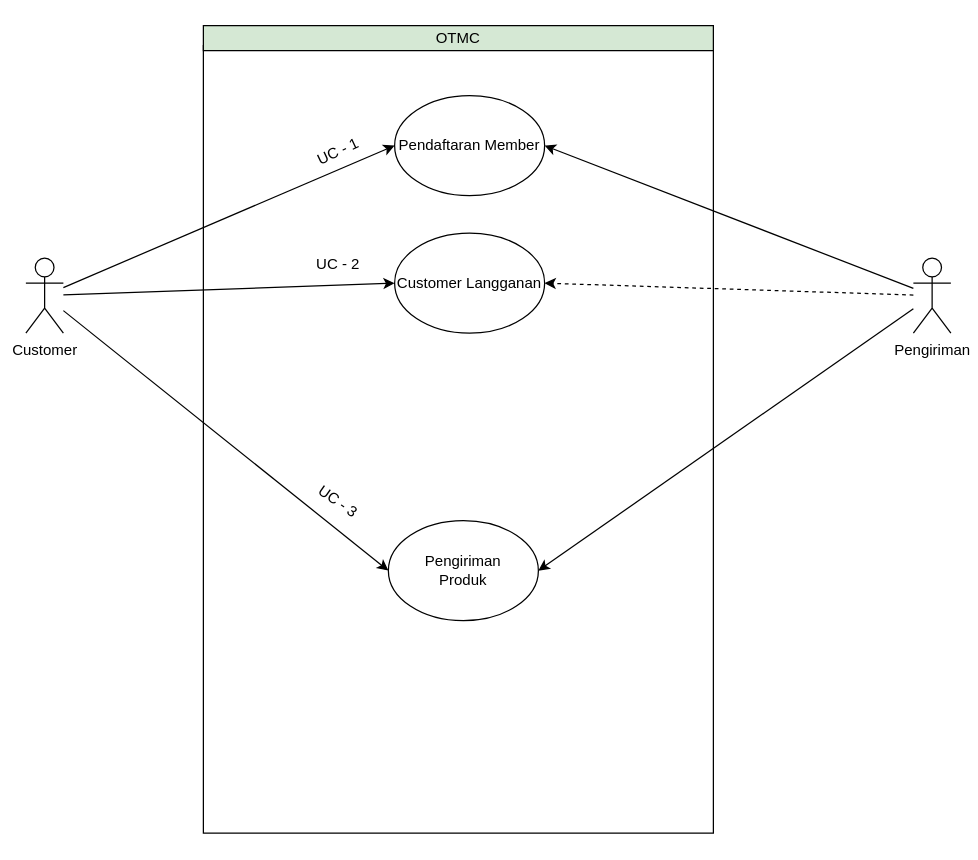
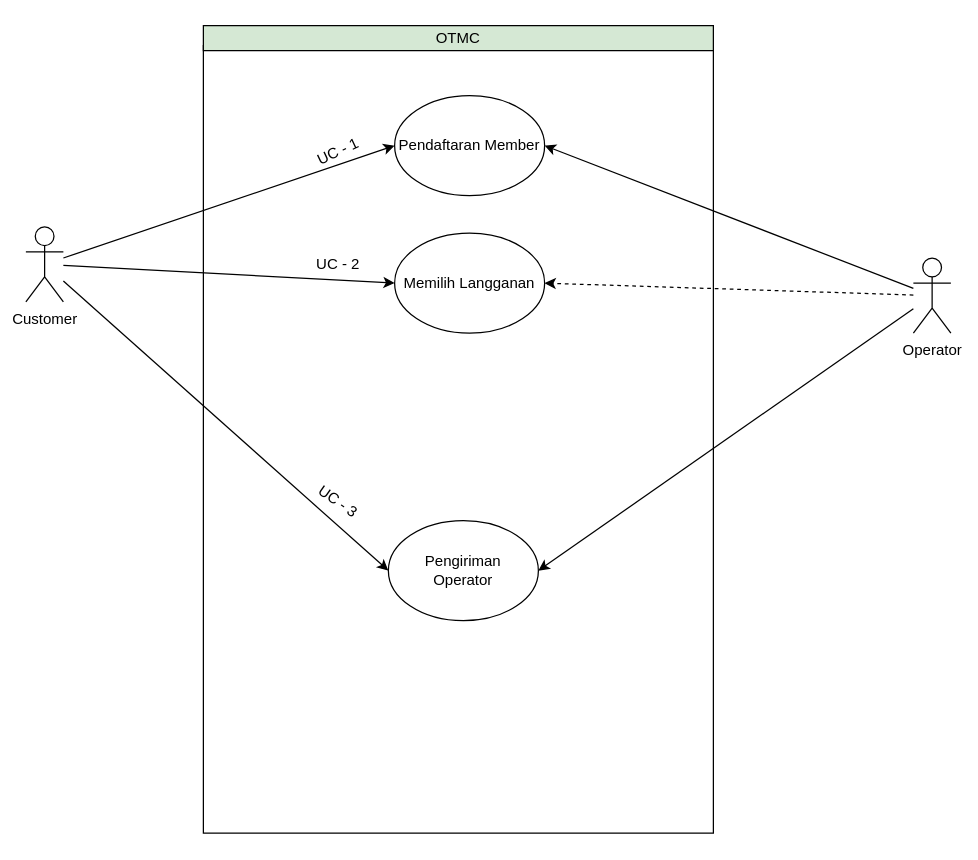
  <mxCell id="0" />
  <mxCell id="1" parent="0" />
  <mxCell id="2" value="" style="rounded=0;whiteSpace=wrap;html=1;" parent="1" vertex="1"><mxGeometry x="162" y="36" width="408" height="630" as="geometry" /></mxCell>
  <mxCell id="3" style="rounded=0;orthogonalLoop=1;jettySize=auto;html=1;entryX=0;entryY=0.5;entryDx=0;entryDy=0;" parent="1" source="6" target="11" edge="1"><mxGeometry relative="1" as="geometry" /></mxCell>
  <mxCell id="4" style="rounded=0;orthogonalLoop=1;jettySize=auto;html=1;entryX=0;entryY=0.5;entryDx=0;entryDy=0;" parent="1" source="6" target="12" edge="1"><mxGeometry relative="1" as="geometry" /></mxCell>
  <mxCell id="5" style="rounded=0;orthogonalLoop=1;jettySize=auto;html=1;entryX=0;entryY=0.5;entryDx=0;entryDy=0;endArrow=classic;endFill=1;" parent="1" source="6" target="13" edge="1"><mxGeometry relative="1" as="geometry" /></mxCell>
- <mxCell id="6" value="Customer" style="shape=umlActor;verticalLabelPosition=bottom;verticalAlign=top;html=1;outlineConnect=0;" parent="1" vertex="1"><mxGeometry x="20" y="206" width="30" height="60" as="geometry" /></mxCell>
+ <mxCell id="6" value="Customer" style="shape=umlActor;verticalLabelPosition=bottom;verticalAlign=top;html=1;outlineConnect=0;" parent="1" vertex="1"><mxGeometry x="20" y="181" width="30" height="60" as="geometry" /></mxCell>
  <mxCell id="7" style="rounded=0;orthogonalLoop=1;jettySize=auto;html=1;entryX=1;entryY=0.5;entryDx=0;entryDy=0;" parent="1" source="10" target="13" edge="1"><mxGeometry relative="1" as="geometry" /></mxCell>
  <mxCell id="8" style="edgeStyle=none;rounded=0;orthogonalLoop=1;jettySize=auto;html=1;entryX=1;entryY=0.5;entryDx=0;entryDy=0;endArrow=classic;endFill=1;dashed=1;" parent="1" source="10" target="12" edge="1"><mxGeometry relative="1" as="geometry" /></mxCell>
  <mxCell id="9" style="edgeStyle=none;rounded=0;orthogonalLoop=1;jettySize=auto;html=1;entryX=1;entryY=0.5;entryDx=0;entryDy=0;endArrow=classic;endFill=1;" parent="1" source="10" target="11" edge="1"><mxGeometry relative="1" as="geometry" /></mxCell>
- <mxCell id="10" value="Pengiriman" style="shape=umlActor;verticalLabelPosition=bottom;verticalAlign=top;html=1;outlineConnect=0;" parent="1" vertex="1"><mxGeometry x="730" y="206" width="30" height="60" as="geometry" /></mxCell>
+ <mxCell id="10" value="Operator" style="shape=umlActor;verticalLabelPosition=bottom;verticalAlign=top;html=1;outlineConnect=0;" parent="1" vertex="1"><mxGeometry x="730" y="206" width="30" height="60" as="geometry" /></mxCell>
  <mxCell id="11" value="&lt;div&gt;Pendaftaran Member&lt;/div&gt;" style="ellipse;whiteSpace=wrap;html=1;" parent="1" vertex="1"><mxGeometry x="315" y="76" width="120" height="80" as="geometry" /></mxCell>
- <mxCell id="12" value="&lt;div&gt;Customer Langganan&lt;/div&gt;" style="ellipse;whiteSpace=wrap;html=1;" parent="1" vertex="1"><mxGeometry x="315" y="186" width="120" height="80" as="geometry" /></mxCell>
- <mxCell id="13" value="Pengiriman&lt;div&gt;Produk&lt;/div&gt;" style="ellipse;whiteSpace=wrap;html=1;" parent="1" vertex="1"><mxGeometry x="310" y="416" width="120" height="80" as="geometry" /></mxCell>
+ <mxCell id="12" value="&lt;div&gt;Memilih Langganan&lt;/div&gt;" style="ellipse;whiteSpace=wrap;html=1;" parent="1" vertex="1"><mxGeometry x="315" y="186" width="120" height="80" as="geometry" /></mxCell>
+ <mxCell id="13" value="Pengiriman&lt;div&gt;Operator&lt;/div&gt;" style="ellipse;whiteSpace=wrap;html=1;" parent="1" vertex="1"><mxGeometry x="310" y="416" width="120" height="80" as="geometry" /></mxCell>
  <mxCell id="14" value="OTMC" style="rounded=0;whiteSpace=wrap;html=1;fillColor=#d5e8d4;" parent="1" vertex="1"><mxGeometry x="162" y="20" width="408" height="20" as="geometry" /></mxCell>
  <mxCell id="15" value="UC - 1" style="text;html=1;strokeColor=none;fillColor=none;align=center;verticalAlign=middle;whiteSpace=wrap;rounded=0;rotation=-25;" vertex="1" parent="1"><mxGeometry x="240" y="106" width="60" height="30" as="geometry" /></mxCell>
  <mxCell id="16" value="UC - 2" style="text;html=1;strokeColor=none;fillColor=none;align=center;verticalAlign=middle;whiteSpace=wrap;rounded=0;rotation=0;" vertex="1" parent="1"><mxGeometry x="240" y="196" width="60" height="30" as="geometry" /></mxCell>
  <mxCell id="17" value="UC - 3" style="text;html=1;strokeColor=none;fillColor=none;align=center;verticalAlign=middle;whiteSpace=wrap;rounded=0;rotation=35;" vertex="1" parent="1"><mxGeometry x="240" y="386" width="60" height="30" as="geometry" /></mxCell>
